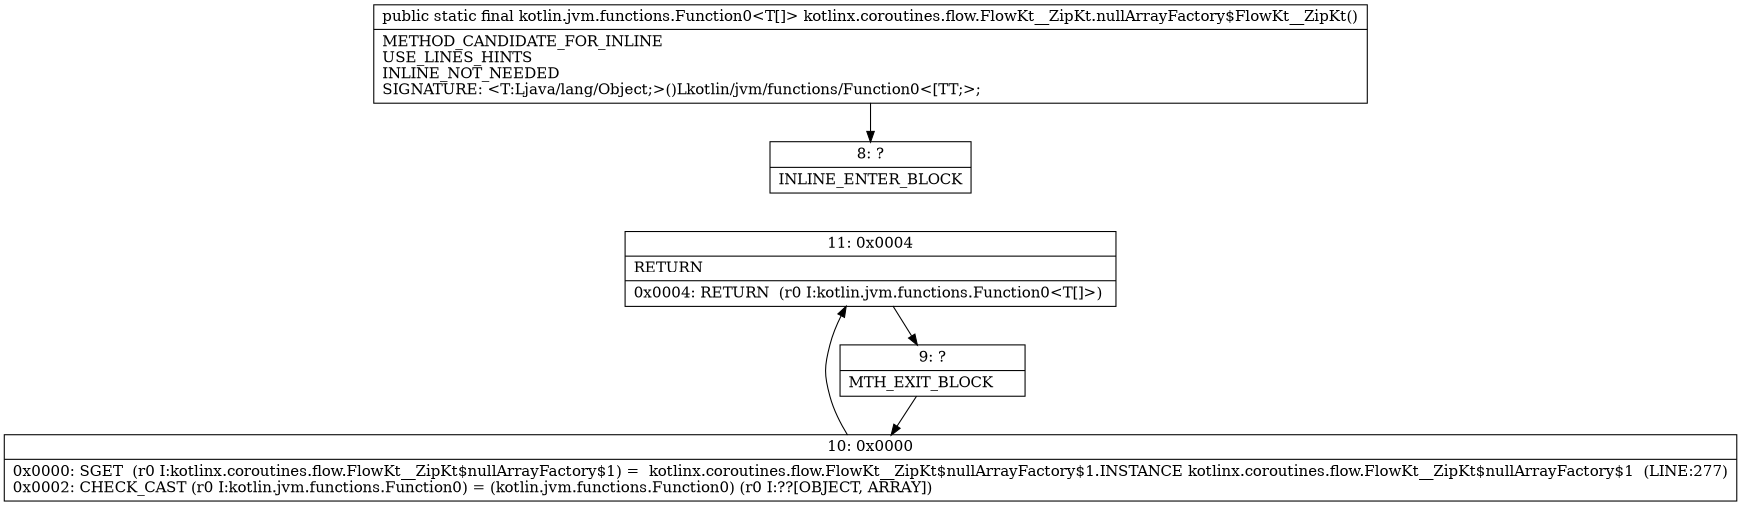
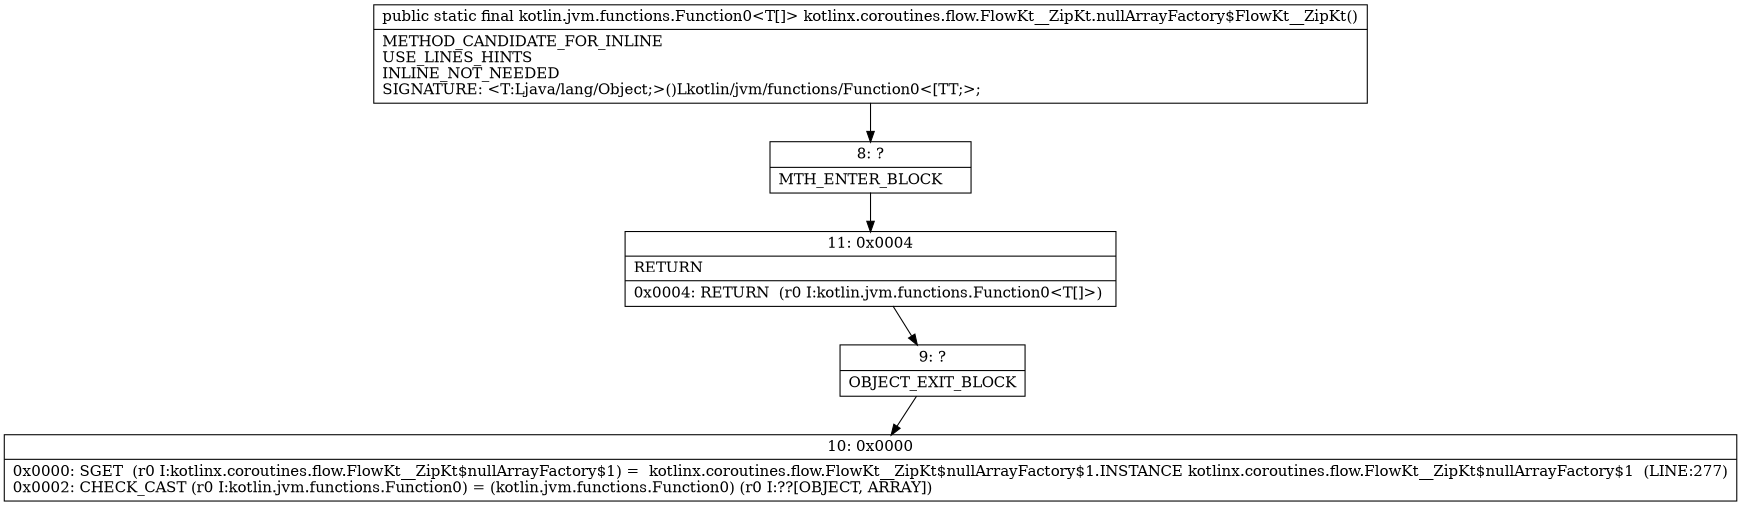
  digraph {
    node [shape=record]
-   n1 [label="{8\:\ ?|INLINE_ENTER_BLOCK\l}"]
+   n1 [label="{8\:\ ?|MTH_ENTER_BLOCK\l}"]
    n2 [label="{10\:\ 0x0000|0x0000: SGET  (r0 I:kotlinx.coroutines.flow.FlowKt__ZipKt$nullArrayFactory$1) =  kotlinx.coroutines.flow.FlowKt__ZipKt$nullArrayFactory$1.INSTANCE kotlinx.coroutines.flow.FlowKt__ZipKt$nullArrayFactory$1  (LINE:277)\l0x0002: CHECK_CAST (r0 I:kotlin.jvm.functions.Function0) = (kotlin.jvm.functions.Function0) (r0 I:??[OBJECT, ARRAY]) \l}"]
    n3 [label="{11\:\ 0x0004|RETURN\l|0x0004: RETURN  (r0 I:kotlin.jvm.functions.Function0\<T[]\>) \l}"]
-   n4 [label="{9\:\ ?|MTH_EXIT_BLOCK\l}"]
+   n4 [label="{9\:\ ?|OBJECT_EXIT_BLOCK\l}"]
    n5 [label="{public static final kotlin.jvm.functions.Function0\<T[]\> kotlinx.coroutines.flow.FlowKt__ZipKt.nullArrayFactory$FlowKt__ZipKt()  | METHOD_CANDIDATE_FOR_INLINE\lUSE_LINES_HINTS\lINLINE_NOT_NEEDED\lSIGNATURE: \<T:Ljava\/lang\/Object;\>()Lkotlin\/jvm\/functions\/Function0\<[TT;\>;\l}"]
-   n2 -> n3
+   n1 -> n3
    n3 -> n4
    n4 -> n2
    n5 -> n1
  }
